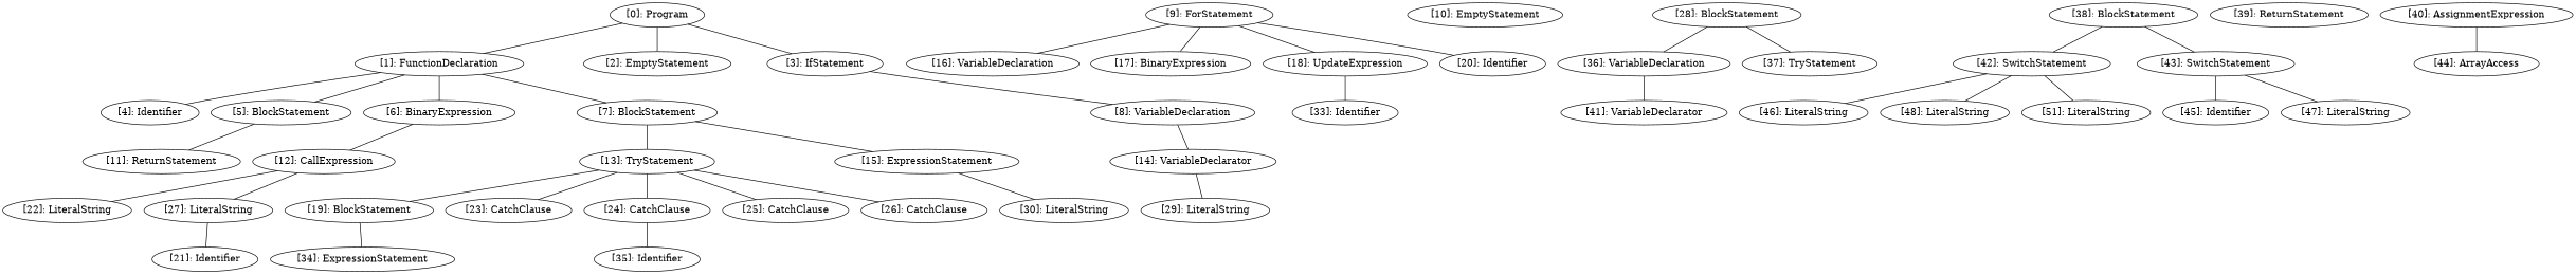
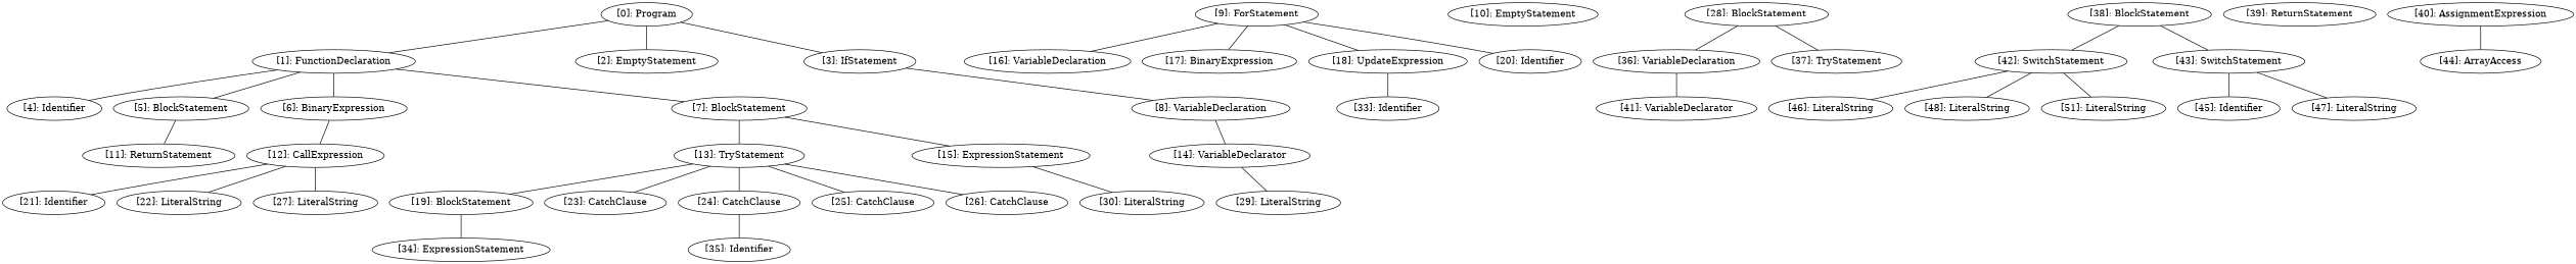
  graph {
    fontname="DejaVu Serif"
    node [fontname="DejaVu Serif"]
    edge [fontname="DejaVu Serif"]
    n1 [label="[0]: Program"]
    n2 [label="[1]: FunctionDeclaration"]
    n3 [label="[2]: EmptyStatement"]
    n4 [label="[3]: IfStatement"]
    n5 [label="[4]: Identifier"]
    n6 [label="[5]: BlockStatement"]
    n7 [label="[6]: BinaryExpression"]
    n8 [label="[7]: BlockStatement"]
    n9 [label="[8]: VariableDeclaration"]
    n10 [label="[11]: ReturnStatement"]
    n11 [label="[12]: CallExpression"]
    n12 [label="[13]: TryStatement"]
    n13 [label="[15]: ExpressionStatement"]
    n14 [label="[14]: VariableDeclarator"]
    n15 [label="[9]: ForStatement"]
    n16 [label="[16]: VariableDeclaration"]
    n17 [label="[17]: BinaryExpression"]
    n18 [label="[18]: UpdateExpression"]
    n19 [label="[20]: Identifier"]
    n20 [label="[21]: Identifier"]
    n21 [label="[22]: LiteralString"]
    n22 [label="[27]: LiteralString"]
    n23 [label="[19]: BlockStatement"]
    n24 [label="[23]: CatchClause"]
    n25 [label="[24]: CatchClause"]
    n26 [label="[25]: CatchClause"]
    n27 [label="[26]: CatchClause"]
    n28 [label="[30]: LiteralString"]
    n29 [label="[29]: LiteralString"]
    n30 [label="[33]: Identifier"]
    n31 [label="[10]: EmptyStatement"]
    n32 [label="[34]: ExpressionStatement"]
    n33 [label="[35]: Identifier"]
    n34 [label="[28]: BlockStatement"]
    n35 [label="[36]: VariableDeclaration"]
    n36 [label="[37]: TryStatement"]
    n37 [label="[41]: VariableDeclarator"]
    n38 [label="[38]: BlockStatement"]
    n39 [label="[42]: SwitchStatement"]
    n40 [label="[43]: SwitchStatement"]
    n41 [label="[46]: LiteralString"]
    n42 [label="[48]: LiteralString"]
    n43 [label="[51]: LiteralString"]
    n44 [label="[45]: Identifier"]
    n45 [label="[47]: LiteralString"]
    n46 [label="[39]: ReturnStatement"]
    n47 [label="[40]: AssignmentExpression"]
    n48 [label="[44]: ArrayAccess"]
    n1 -- n2
    n1 -- n3
    n1 -- n4
    n2 -- n5
    n2 -- n6
    n2 -- n7
    n2 -- n8
    n4 -- n9
    n6 -- n10
    n7 -- n11
    n8 -- n12
    n8 -- n13
    n9 -- n14
-   n22 -- n20
+   n11 -- n20
    n11 -- n21
    n11 -- n22
    n12 -- n23
    n12 -- n24
    n12 -- n25
    n12 -- n26
    n12 -- n27
    n13 -- n28
    n14 -- n29
    n15 -- n16
    n15 -- n17
    n15 -- n18
    n15 -- n19
    n18 -- n30
    n23 -- n32
    n25 -- n33
    n34 -- n35
    n34 -- n36
    n35 -- n37
    n38 -- n39
    n38 -- n40
    n39 -- n41
    n39 -- n42
    n39 -- n43
    n40 -- n44
    n40 -- n45
    n47 -- n48
  }
